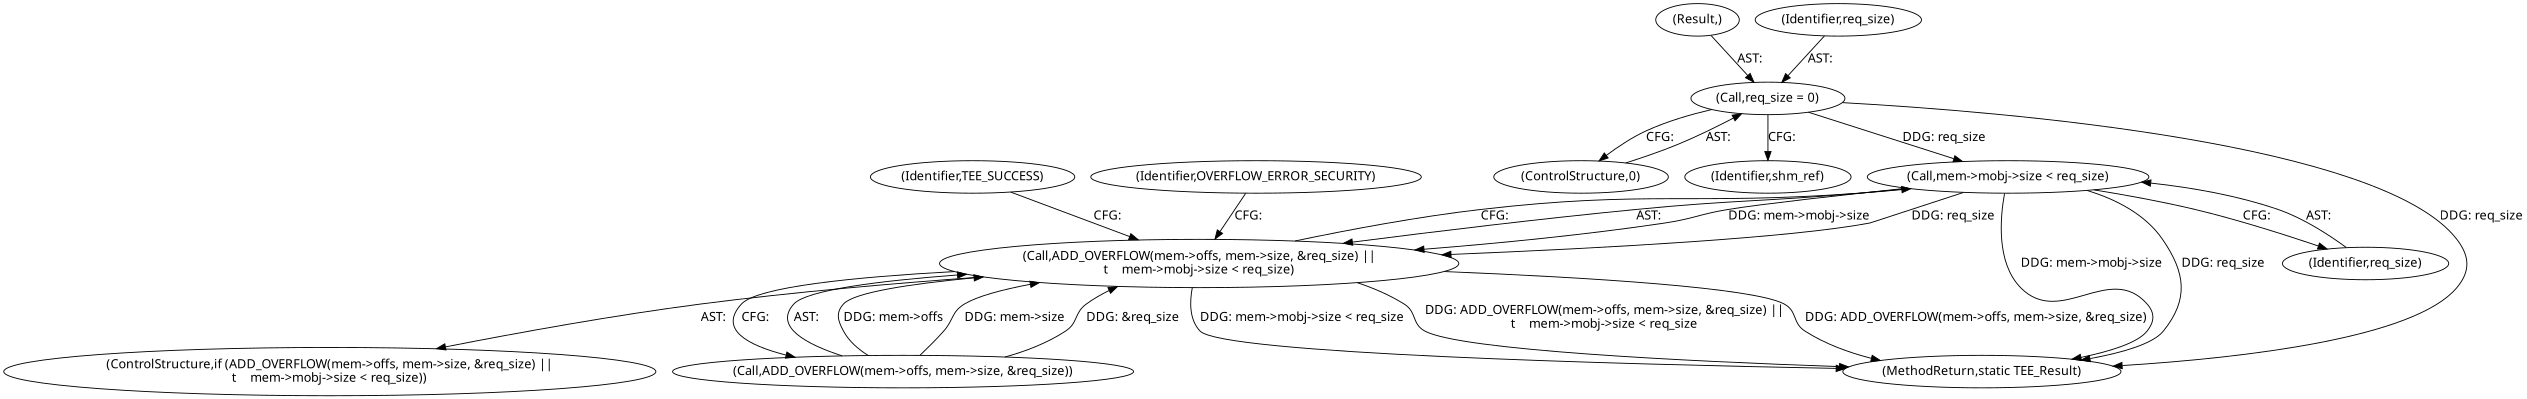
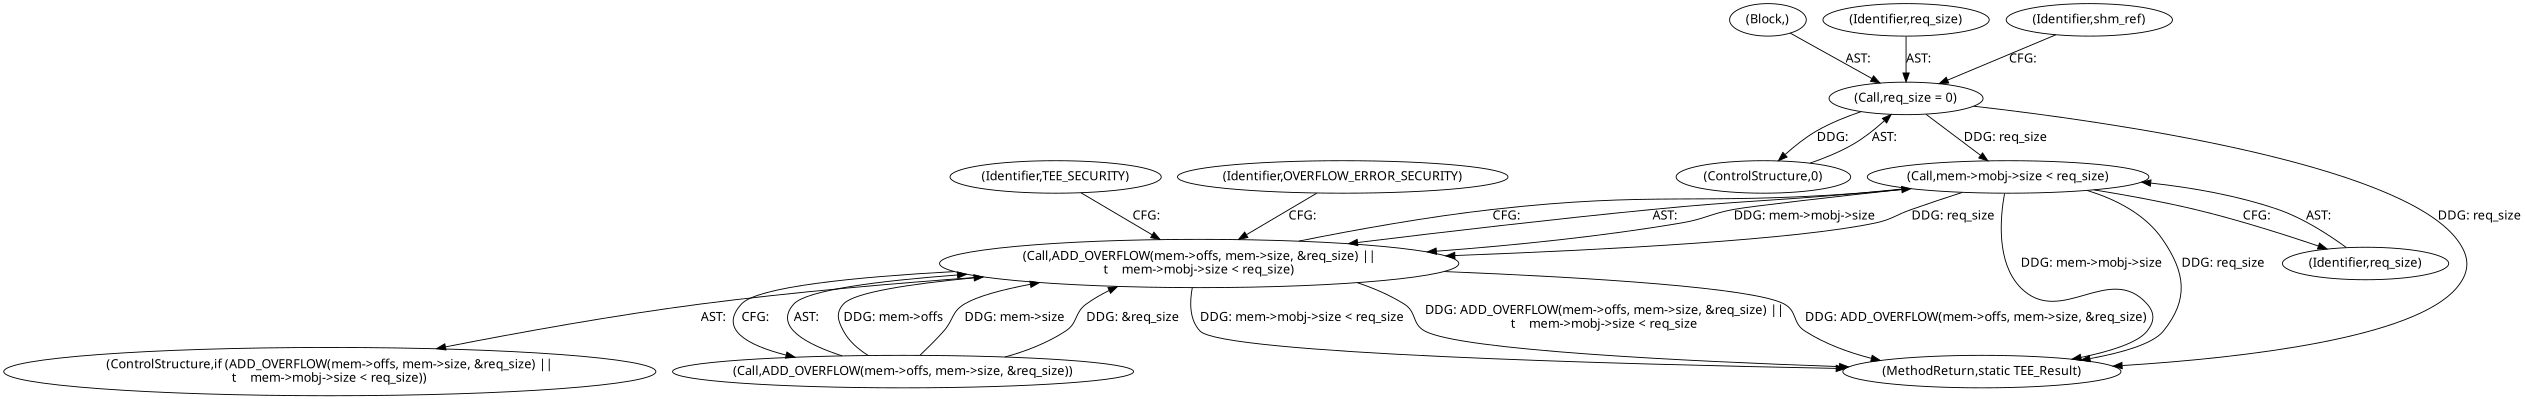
  digraph {
    fontname="Noto Sans"
    node [fontname="Noto Sans"]
    edge [fontname="Noto Sans"]
    n1 [label="(Call,mem->mobj->size < req_size)"]
    n2 [label="(Call,ADD_OVERFLOW(mem->offs, mem->size, &req_size) ||\n\t    mem->mobj->size < req_size)"]
    n3 [label="(Identifier,req_size)"]
    n4 [label="(MethodReturn,static TEE_Result)"]
    n5 [label="(Call,ADD_OVERFLOW(mem->offs, mem->size, &req_size))"]
    n6 [label="(ControlStructure,if (ADD_OVERFLOW(mem->offs, mem->size, &req_size) ||\n\t    mem->mobj->size < req_size))"]
    n7 [label="(Call,req_size = 0)"]
    n8 [label="(ControlStructure,0)"]
-   n9 [label="(Result,)"]
-   n10 [label="(Identifier,TEE_SUCCESS)"]
+   n9 [label="(Block,)"]
+   n10 [label="(Identifier,TEE_SECURITY)"]
    n11 [label="(Identifier,req_size)"]
    n12 [label="(Identifier,OVERFLOW_ERROR_SECURITY)"]
    n13 [label="(Identifier,shm_ref)"]
    n1 -> n2 [label="AST: "]
    n1 -> n2 [label="DDG: mem->mobj->size"]
    n1 -> n2 [label="DDG: req_size"]
    n1 -> n3 [label="CFG: "]
    n1 -> n4 [label="DDG: mem->mobj->size"]
    n1 -> n4 [label="DDG: req_size"]
    n2 -> n1 [label="CFG: "]
    n2 -> n4 [label="DDG: mem->mobj->size < req_size"]
    n2 -> n4 [label="DDG: ADD_OVERFLOW(mem->offs, mem->size, &req_size) ||\n\t    mem->mobj->size < req_size"]
    n2 -> n4 [label="DDG: ADD_OVERFLOW(mem->offs, mem->size, &req_size)"]
    n2 -> n5 [label="CFG: "]
    n2 -> n6 [label="AST: "]
    n3 -> n1 [label="AST: "]
    n5 -> n2 [label="AST: "]
    n5 -> n2 [label="DDG: mem->offs"]
    n5 -> n2 [label="DDG: mem->size"]
    n5 -> n2 [label="DDG: &req_size"]
    n7 -> n1 [label="DDG: req_size"]
    n7 -> n4 [label="DDG: req_size"]
-   n7 -> n8 [label="CFG: "]
+   n7 -> n8 [label="DDG: "]
    n8 -> n7 [label="AST: "]
    n9 -> n7 [label="AST: "]
    n10 -> n2 [label="CFG: "]
    n11 -> n7 [label="AST: "]
    n12 -> n2 [label="CFG: "]
-   n7 -> n13 [label="CFG: "]
+   n13 -> n7 [label="CFG: "]
  }
